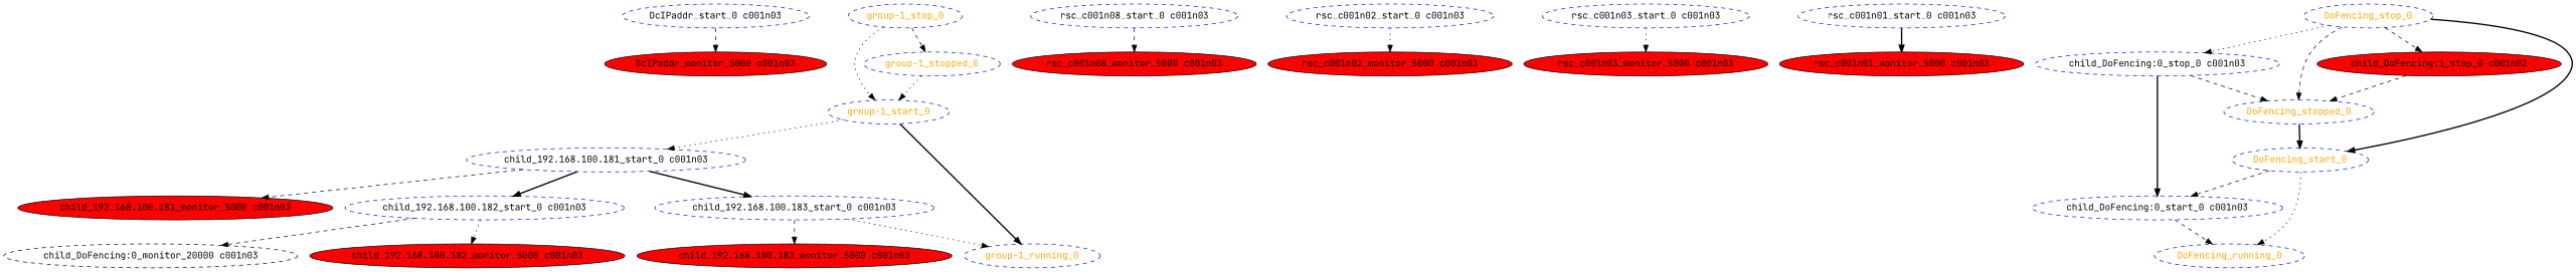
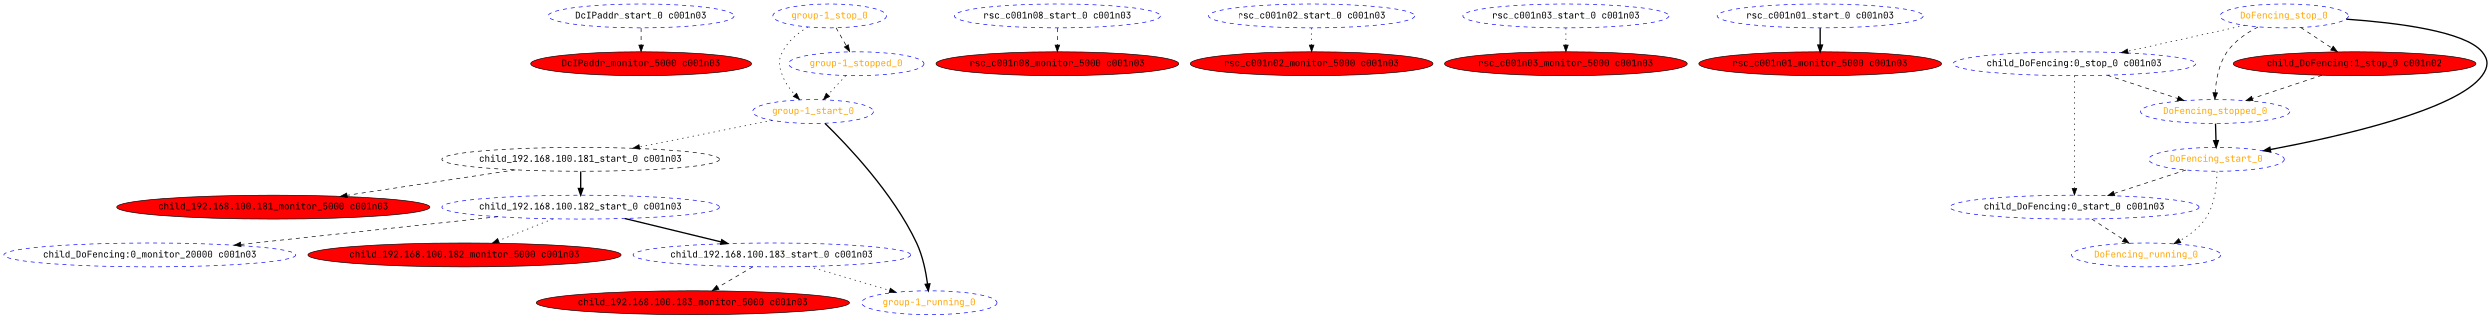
  digraph {
    fontname="JetBrains Mono"
    node [fontname="JetBrains Mono" style=dashed color=blue fontcolor=black]
    edge [fontname="JetBrains Mono" style=dashed]
    "DcIPaddr_monitor_5000 c001n03" [fillcolor=red font_color=purple style=filled color="" fontcolor=""]
    "DcIPaddr_start_0 c001n03"
    "child_192.168.100.181_monitor_5000 c001n03" [fillcolor=red font_color=purple style=filled color="" fontcolor=""]
-   "child_192.168.100.181_start_0 c001n03"
+   "child_192.168.100.181_start_0 c001n03" [color=black]
    "child_192.168.100.182_start_0 c001n03"
-   "child_DoFencing:0_monitor_20000 c001n03" [color=black]
+   "child_DoFencing:0_monitor_20000 c001n03"
    "child_192.168.100.182_monitor_5000 c001n03" [fillcolor=red font_color=purple style=filled color="" fontcolor=""]
    "child_192.168.100.183_start_0 c001n03"
    "child_192.168.100.183_monitor_5000 c001n03" [fillcolor=red font_color=purple style=filled color="" fontcolor=""]
    "group-1_running_0" [fontcolor=orange]
    "group-1_start_0" [fontcolor=orange]
    "group-1_stop_0" [fontcolor=orange]
    "group-1_stopped_0" [fontcolor=orange]
    "rsc_c001n08_monitor_5000 c001n03" [fillcolor=red font_color=purple style=filled color="" fontcolor=""]
    "rsc_c001n08_start_0 c001n03"
    "rsc_c001n02_monitor_5000 c001n03" [fillcolor=red font_color=purple style=filled color="" fontcolor=""]
    "rsc_c001n02_start_0 c001n03"
    "rsc_c001n03_monitor_5000 c001n03" [fillcolor=red font_color=purple style=filled color="" fontcolor=""]
    "rsc_c001n03_start_0 c001n03"
    "rsc_c001n01_monitor_5000 c001n03" [fillcolor=red font_color=purple style=filled color="" fontcolor=""]
    "rsc_c001n01_start_0 c001n03"
    "child_DoFencing:0_stop_0 c001n03"
    "child_DoFencing:0_start_0 c001n03"
    DoFencing_stopped_0 [fontcolor=orange]
    DoFencing_running_0 [fontcolor=orange]
    DoFencing_start_0 [fontcolor=orange]
    "child_DoFencing:1_stop_0 c001n02" [fillcolor=red font_color=purple style=filled color="" fontcolor=""]
    DoFencing_stop_0 [fontcolor=orange]
    "DcIPaddr_start_0 c001n03" -> "DcIPaddr_monitor_5000 c001n03"
    "child_192.168.100.181_start_0 c001n03" -> "child_192.168.100.181_monitor_5000 c001n03"
    "child_192.168.100.181_start_0 c001n03" -> "child_192.168.100.182_start_0 c001n03" [style=bold]
    "child_192.168.100.182_start_0 c001n03" -> "child_DoFencing:0_monitor_20000 c001n03"
    "child_192.168.100.182_start_0 c001n03" -> "child_192.168.100.182_monitor_5000 c001n03" [style=dotted]
-   "child_192.168.100.181_start_0 c001n03" -> "child_192.168.100.183_start_0 c001n03" [style=bold]
+   "child_192.168.100.182_start_0 c001n03" -> "child_192.168.100.183_start_0 c001n03" [style=bold]
    "child_192.168.100.183_start_0 c001n03" -> "child_192.168.100.183_monitor_5000 c001n03"
    "child_192.168.100.183_start_0 c001n03" -> "group-1_running_0" [style=dotted]
    "group-1_start_0" -> "child_192.168.100.181_start_0 c001n03" [style=dotted]
    "group-1_start_0" -> "group-1_running_0" [style=bold]
    "group-1_stop_0" -> "group-1_start_0" [style=dotted]
    "group-1_stop_0" -> "group-1_stopped_0"
    "group-1_stopped_0" -> "group-1_start_0" [style=dotted]
    "rsc_c001n08_start_0 c001n03" -> "rsc_c001n08_monitor_5000 c001n03"
    "rsc_c001n02_start_0 c001n03" -> "rsc_c001n02_monitor_5000 c001n03" [style=dotted]
    "rsc_c001n03_start_0 c001n03" -> "rsc_c001n03_monitor_5000 c001n03" [style=dotted]
    "rsc_c001n01_start_0 c001n03" -> "rsc_c001n01_monitor_5000 c001n03" [style=bold]
-   "child_DoFencing:0_stop_0 c001n03" -> "child_DoFencing:0_start_0 c001n03" [style=bold]
+   "child_DoFencing:0_stop_0 c001n03" -> "child_DoFencing:0_start_0 c001n03" [style=dotted]
    "child_DoFencing:0_stop_0 c001n03" -> DoFencing_stopped_0
    "child_DoFencing:0_start_0 c001n03" -> DoFencing_running_0
    DoFencing_stopped_0 -> DoFencing_start_0 [style=bold]
    DoFencing_start_0 -> "child_DoFencing:0_start_0 c001n03"
    DoFencing_start_0 -> DoFencing_running_0 [style=dotted]
    "child_DoFencing:1_stop_0 c001n02" -> DoFencing_stopped_0
    DoFencing_stop_0 -> "child_DoFencing:0_stop_0 c001n03" [style=dotted]
    DoFencing_stop_0 -> DoFencing_stopped_0
    DoFencing_stop_0 -> DoFencing_start_0 [style=bold]
    DoFencing_stop_0 -> "child_DoFencing:1_stop_0 c001n02"
  }
